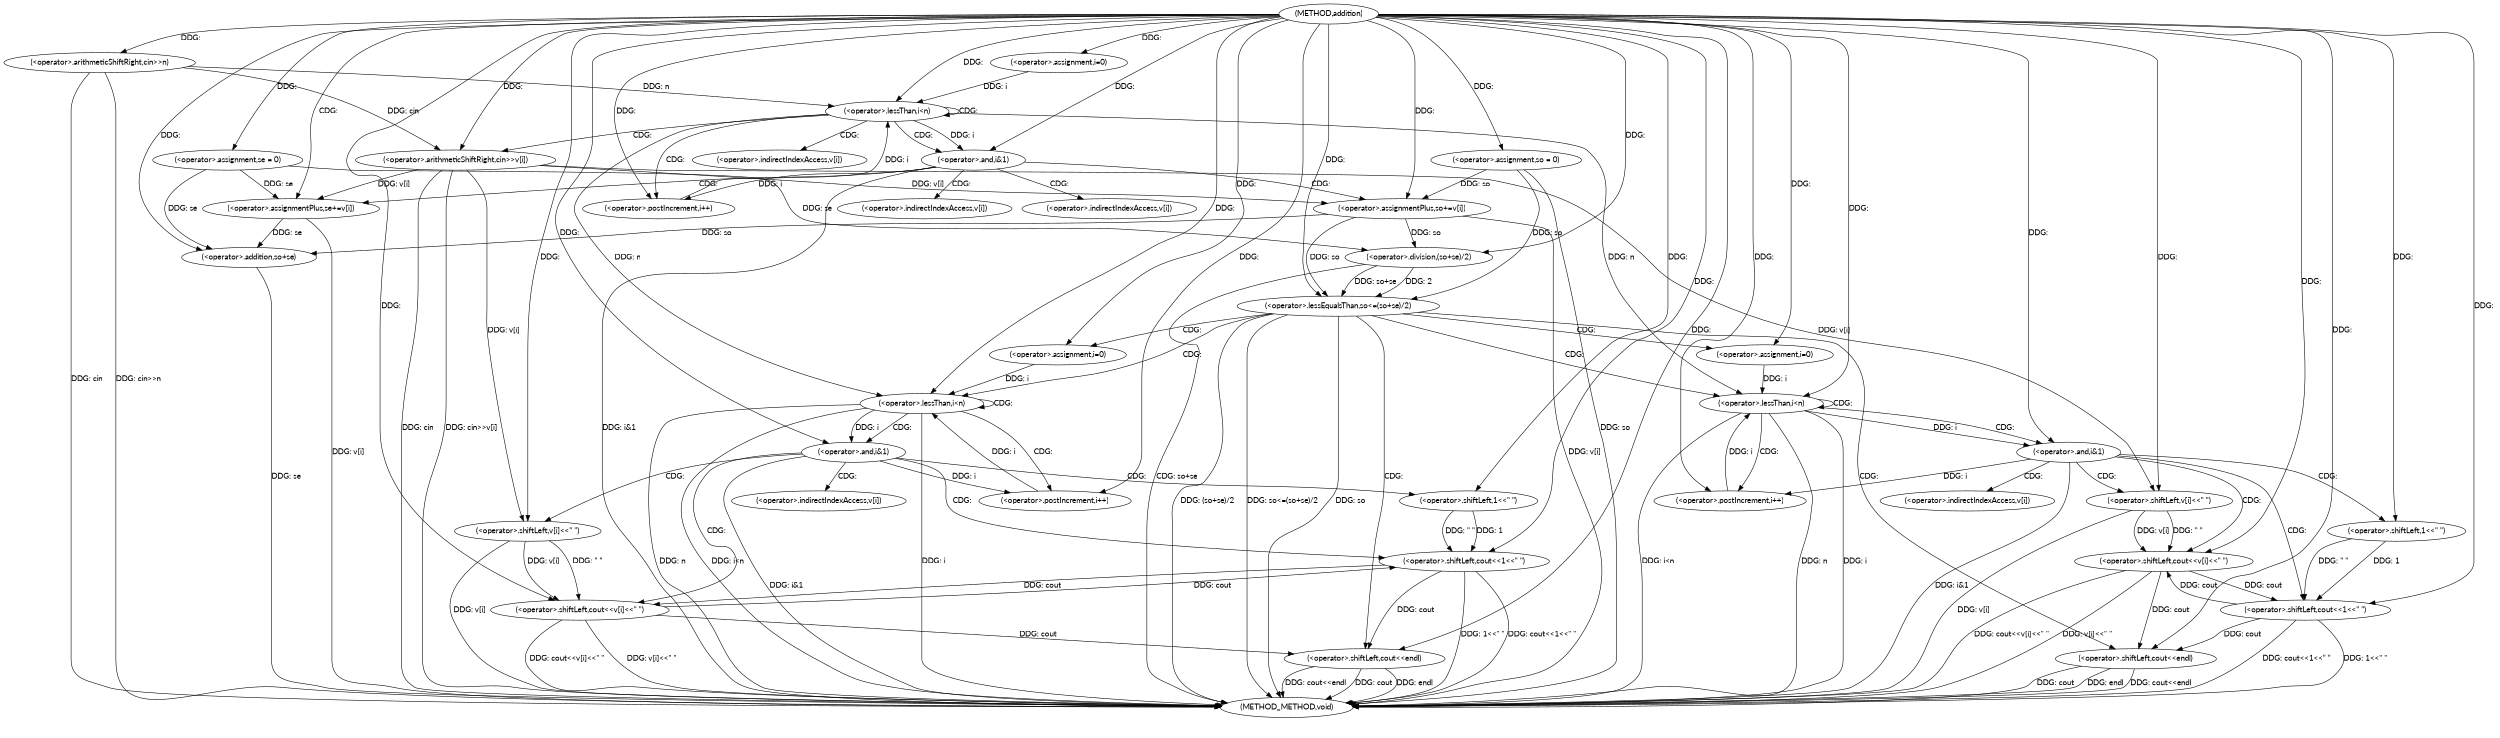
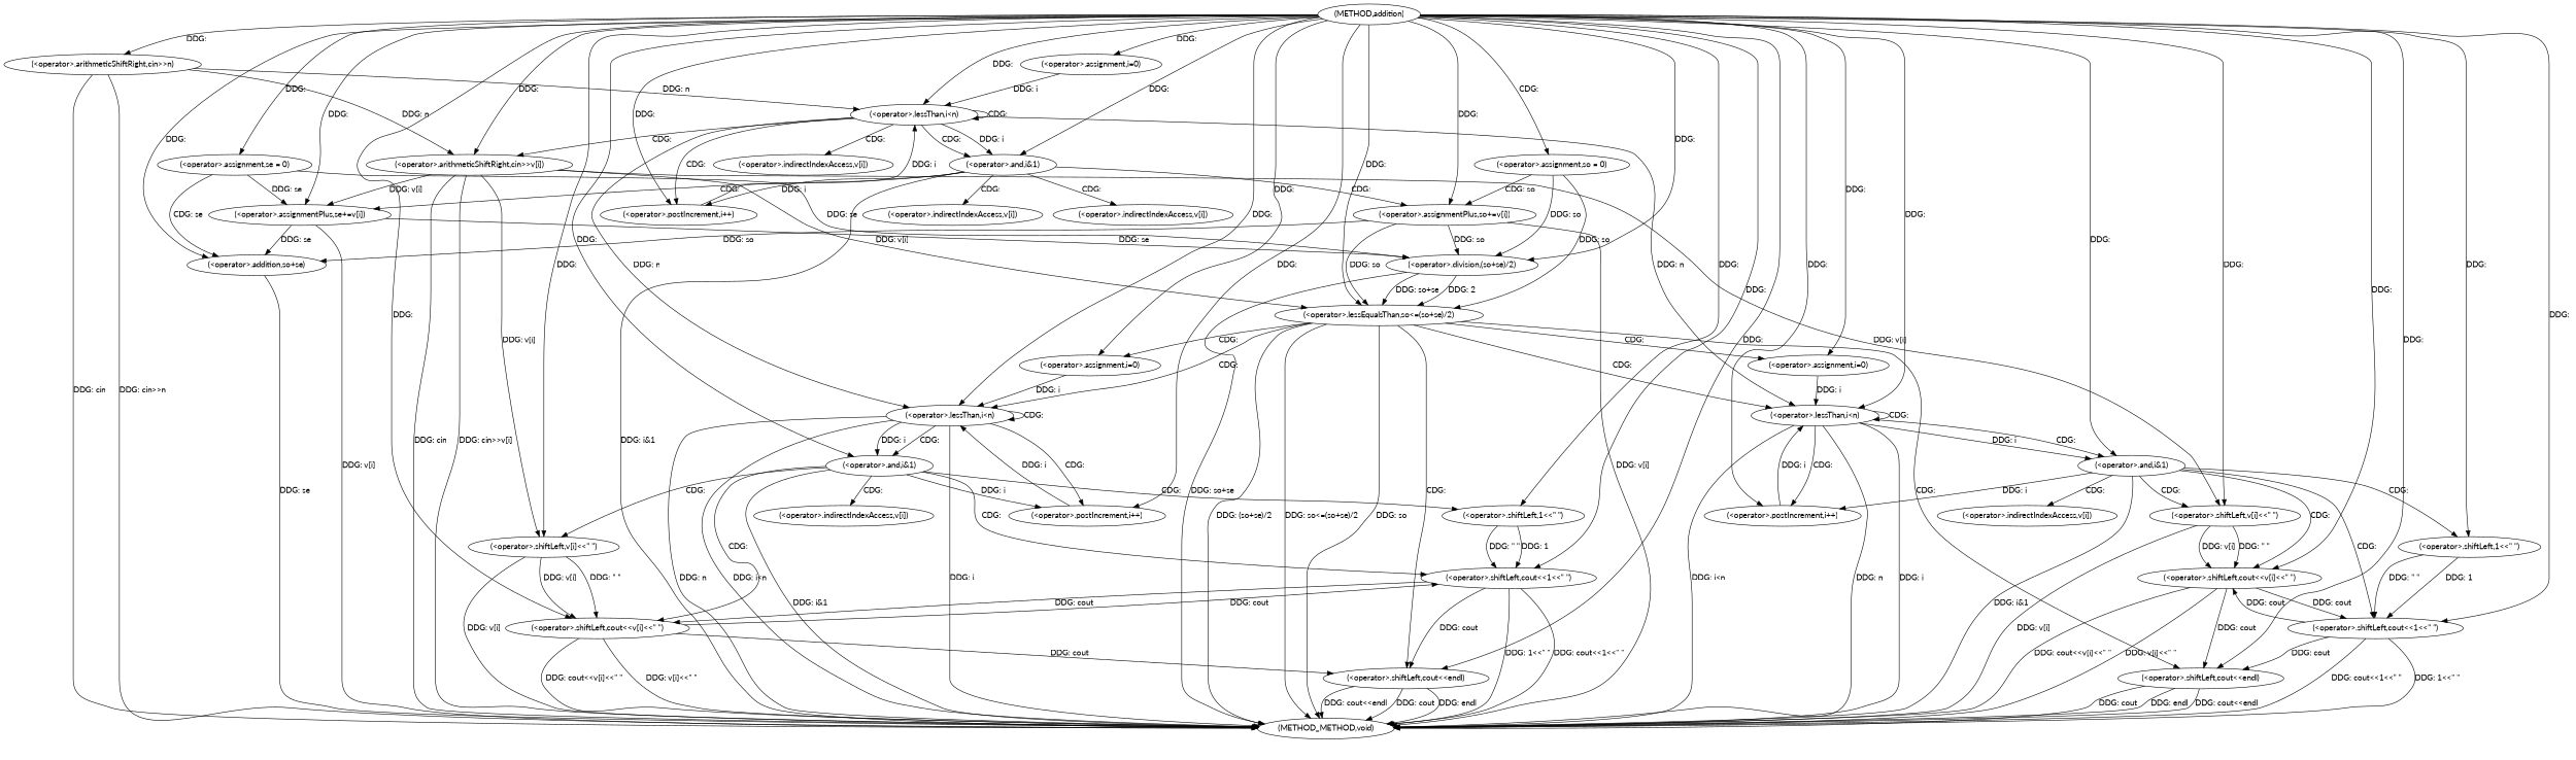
  digraph {
    fontname=Lato
    node [fontname=Lato]
    edge [fontname=Lato]
    n1 [label="(METHOD,addition)"]
    n2 [label="(<operator>.arithmeticShiftRight,cin>>n)"]
    n3 [label="(<operator>.assignment,so = 0)"]
    n4 [label="(<operator>.assignment,se = 0)"]
    n5 [label="(<operator>.assignment,i=0)"]
    n6 [label="(<operator>.lessThan,i<n)"]
    n7 [label="(<operator>.postIncrement,i++)"]
    n8 [label="(<operator>.lessEqualsThan,so<=(so+se)/2)"]
    n9 [label="(<operator>.arithmeticShiftRight,cin>>v[i])"]
    n10 [label="(<operator>.shiftLeft,cout<<endl)"]
    n11 [label="(<operator>.and,i&1)"]
    n12 [label="(<operator>.assignmentPlus,so+=v[i])"]
    n13 [label="(<operator>.division,(so+se)/2)"]
    n14 [label="(<operator>.assignment,i=0)"]
    n15 [label="(<operator>.lessThan,i<n)"]
    n16 [label="(<operator>.postIncrement,i++)"]
    n17 [label="(<operator>.shiftLeft,cout<<endl)"]
    n18 [label="(<operator>.assignmentPlus,se+=v[i])"]
    n19 [label="(<operator>.addition,so+se)"]
    n20 [label="(<operator>.assignment,i=0)"]
    n21 [label="(<operator>.lessThan,i<n)"]
    n22 [label="(<operator>.postIncrement,i++)"]
    n23 [label="(<operator>.and,i&1)"]
    n24 [label="(<operator>.shiftLeft,cout<<1<<\" \")"]
    n25 [label="(<operator>.shiftLeft,cout<<v[i]<<\" \")"]
    n26 [label="(<operator>.and,i&1)"]
    n27 [label="(<operator>.shiftLeft,cout<<v[i]<<\" \")"]
    n28 [label="(<operator>.shiftLeft,1<<\" \")"]
    n29 [label="(<operator>.shiftLeft,cout<<1<<\" \")"]
    n30 [label="(<operator>.shiftLeft,v[i]<<\" \")"]
    n31 [label="(<operator>.shiftLeft,v[i]<<\" \")"]
    n32 [label="(<operator>.shiftLeft,1<<\" \")"]
    n33 [label="(METHOD_METHOD,void)"]
    n34 [label="(<operator>.indirectIndexAccess,v[i])"]
    n35 [label="(<operator>.indirectIndexAccess,v[i])"]
    n36 [label="(<operator>.indirectIndexAccess,v[i])"]
    n37 [label="(<operator>.indirectIndexAccess,v[i])"]
    n38 [label="(<operator>.indirectIndexAccess,v[i])"]
    n1 -> n2 [label="DDG: "]
-   n1 -> n3 [label="DDG: "]
+   n1 -> n3 [label="CDG: "]
    n1 -> n4 [label="DDG: "]
    n1 -> n5 [label="DDG: "]
    n1 -> n6 [label="DDG: "]
    n1 -> n7 [label="DDG: "]
    n1 -> n8 [label="DDG: "]
    n1 -> n9 [label="DDG: "]
    n1 -> n10 [label="DDG: "]
    n1 -> n11 [label="DDG: "]
    n1 -> n12 [label="DDG: "]
    n1 -> n13 [label="DDG: "]
    n1 -> n14 [label="DDG: "]
    n1 -> n15 [label="DDG: "]
    n1 -> n16 [label="DDG: "]
    n1 -> n17 [label="DDG: "]
-   n1 -> n18 [label="CDG: "]
+   n1 -> n18 [label="DDG: "]
    n1 -> n19 [label="DDG: "]
    n1 -> n20 [label="DDG: "]
    n1 -> n21 [label="DDG: "]
    n1 -> n22 [label="DDG: "]
    n1 -> n23 [label="DDG: "]
    n1 -> n24 [label="DDG: "]
    n1 -> n25 [label="DDG: "]
    n1 -> n26 [label="DDG: "]
    n1 -> n27 [label="DDG: "]
    n1 -> n28 [label="DDG: "]
    n1 -> n29 [label="DDG: "]
    n1 -> n30 [label="DDG: "]
    n1 -> n31 [label="DDG: "]
    n1 -> n32 [label="DDG: "]
    n2 -> n6 [label="DDG: n"]
-   n2 -> n9 [label="DDG: cin"]
+   n2 -> n9 [label="DDG: n"]
    n2 -> n33 [label="DDG: cin"]
    n2 -> n33 [label="DDG: cin>>n"]
    n3 -> n8 [label="DDG: so"]
-   n3 -> n12 [label="DDG: so"]
-   n3 -> n33 [label="DDG: so"]
+   n3 -> n12 [label="CDG: so"]
+   n3 -> n13 [label="DDG: so"]
    n4 -> n13 [label="DDG: se"]
    n4 -> n18 [label="DDG: se"]
-   n4 -> n19 [label="DDG: se"]
+   n4 -> n19 [label="CDG: se"]
    n5 -> n6 [label="DDG: i"]
    n6 -> n6 [label="CDG: "]
    n6 -> n7 [label="CDG: "]
    n6 -> n9 [label="CDG: "]
    n6 -> n11 [label="DDG: i"]
    n6 -> n11 [label="CDG: "]
    n6 -> n15 [label="DDG: n"]
    n6 -> n21 [label="DDG: n"]
    n6 -> n34 [label="CDG: "]
    n7 -> n6 [label="DDG: i"]
    n8 -> n10 [label="CDG: "]
    n8 -> n14 [label="CDG: "]
    n8 -> n15 [label="CDG: "]
    n8 -> n17 [label="CDG: "]
    n8 -> n20 [label="CDG: "]
    n8 -> n21 [label="CDG: "]
    n8 -> n33 [label="DDG: so"]
    n8 -> n33 [label="DDG: (so+se)/2"]
    n8 -> n33 [label="DDG: so<=(so+se)/2"]
-   n9 -> n12 [label="DDG: v[i]"]
+   n9 -> n8 [label="DDG: v[i]"]
    n9 -> n18 [label="DDG: v[i]"]
    n9 -> n30 [label="DDG: v[i]"]
    n9 -> n31 [label="DDG: v[i]"]
    n9 -> n33 [label="DDG: cin"]
    n9 -> n33 [label="DDG: cin>>v[i]"]
    n10 -> n33 [label="DDG: cout"]
    n10 -> n33 [label="DDG: endl"]
    n10 -> n33 [label="DDG: cout<<endl"]
    n11 -> n7 [label="DDG: i"]
    n11 -> n12 [label="CDG: "]
    n11 -> n18 [label="CDG: "]
    n11 -> n33 [label="DDG: i&1"]
    n11 -> n35 [label="CDG: "]
    n11 -> n36 [label="CDG: "]
    n12 -> n8 [label="DDG: so"]
    n12 -> n13 [label="DDG: so"]
    n12 -> n19 [label="DDG: so"]
    n12 -> n33 [label="DDG: v[i]"]
    n13 -> n8 [label="DDG: so+se"]
    n13 -> n8 [label="DDG: 2"]
-   n13 -> n33 [label="CDG: so+se"]
+   n13 -> n33 [label="DDG: so+se"]
    n14 -> n15 [label="DDG: i"]
    n15 -> n15 [label="CDG: "]
    n15 -> n16 [label="CDG: "]
    n15 -> n23 [label="DDG: i"]
    n15 -> n23 [label="CDG: "]
    n15 -> n33 [label="DDG: i"]
    n15 -> n33 [label="DDG: n"]
    n15 -> n33 [label="DDG: i<n"]
    n16 -> n15 [label="DDG: i"]
    n17 -> n33 [label="DDG: cout"]
    n17 -> n33 [label="DDG: endl"]
    n17 -> n33 [label="DDG: cout<<endl"]
+   n18 -> n13 [label="DDG: se"]
    n18 -> n19 [label="DDG: se"]
    n18 -> n33 [label="DDG: v[i]"]
    n19 -> n33 [label="DDG: se"]
    n20 -> n21 [label="DDG: i"]
    n21 -> n21 [label="CDG: "]
    n21 -> n22 [label="CDG: "]
    n21 -> n26 [label="DDG: i"]
    n21 -> n26 [label="CDG: "]
    n21 -> n33 [label="DDG: i"]
    n21 -> n33 [label="DDG: n"]
    n21 -> n33 [label="DDG: i<n"]
    n22 -> n21 [label="DDG: i"]
    n23 -> n16 [label="DDG: i"]
    n23 -> n24 [label="CDG: "]
    n23 -> n25 [label="CDG: "]
    n23 -> n28 [label="CDG: "]
    n23 -> n30 [label="CDG: "]
    n23 -> n33 [label="DDG: i&1"]
    n23 -> n37 [label="CDG: "]
    n24 -> n10 [label="DDG: cout"]
    n24 -> n25 [label="DDG: cout"]
    n24 -> n33 [label="DDG: 1<<\" \""]
    n24 -> n33 [label="DDG: cout<<1<<\" \""]
    n25 -> n10 [label="DDG: cout"]
    n25 -> n24 [label="DDG: cout"]
    n25 -> n33 [label="DDG: v[i]<<\" \""]
    n25 -> n33 [label="DDG: cout<<v[i]<<\" \""]
    n26 -> n22 [label="DDG: i"]
    n26 -> n27 [label="CDG: "]
    n26 -> n29 [label="CDG: "]
    n26 -> n31 [label="CDG: "]
    n26 -> n32 [label="CDG: "]
    n26 -> n33 [label="DDG: i&1"]
    n26 -> n38 [label="CDG: "]
    n27 -> n17 [label="DDG: cout"]
    n27 -> n29 [label="DDG: cout"]
    n27 -> n33 [label="DDG: v[i]<<\" \""]
    n27 -> n33 [label="DDG: cout<<v[i]<<\" \""]
    n28 -> n24 [label="DDG: \" \""]
    n28 -> n24 [label="DDG: 1"]
    n29 -> n17 [label="DDG: cout"]
    n29 -> n27 [label="DDG: cout"]
    n29 -> n33 [label="DDG: 1<<\" \""]
    n29 -> n33 [label="DDG: cout<<1<<\" \""]
    n30 -> n25 [label="DDG: \" \""]
    n30 -> n25 [label="DDG: v[i]"]
    n30 -> n33 [label="DDG: v[i]"]
    n31 -> n27 [label="DDG: \" \""]
    n31 -> n27 [label="DDG: v[i]"]
    n31 -> n33 [label="DDG: v[i]"]
    n32 -> n29 [label="DDG: 1"]
    n32 -> n29 [label="DDG: \" \""]
  }
